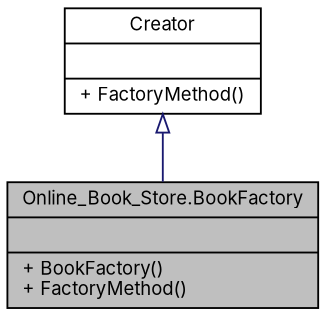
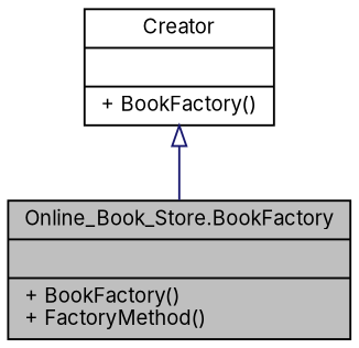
  digraph {
    fontname=Inter
    node [color=black fontname=Inter fontsize=10 shape=record style=filled]
    n1 [fillcolor=grey75 fontcolor=black height=0.2 label="{Online_Book_Store.BookFactory\n||+ BookFactory()\l+ FactoryMethod()\l}" width=0.4]
-   n2 [fillcolor=white height=0.2 label="{Creator\n||+ FactoryMethod()\l}" width=0.4]
+   n2 [fillcolor=white height=0.2 label="{Creator\n||+ BookFactory()\l}" width=0.4]
    n2 -> n1 [arrowtail=onormal color=midnightblue dir=back fontname=Inter fontsize=10 labelfontname=Helvetica labelfontsize=10 style=solid]
  }
